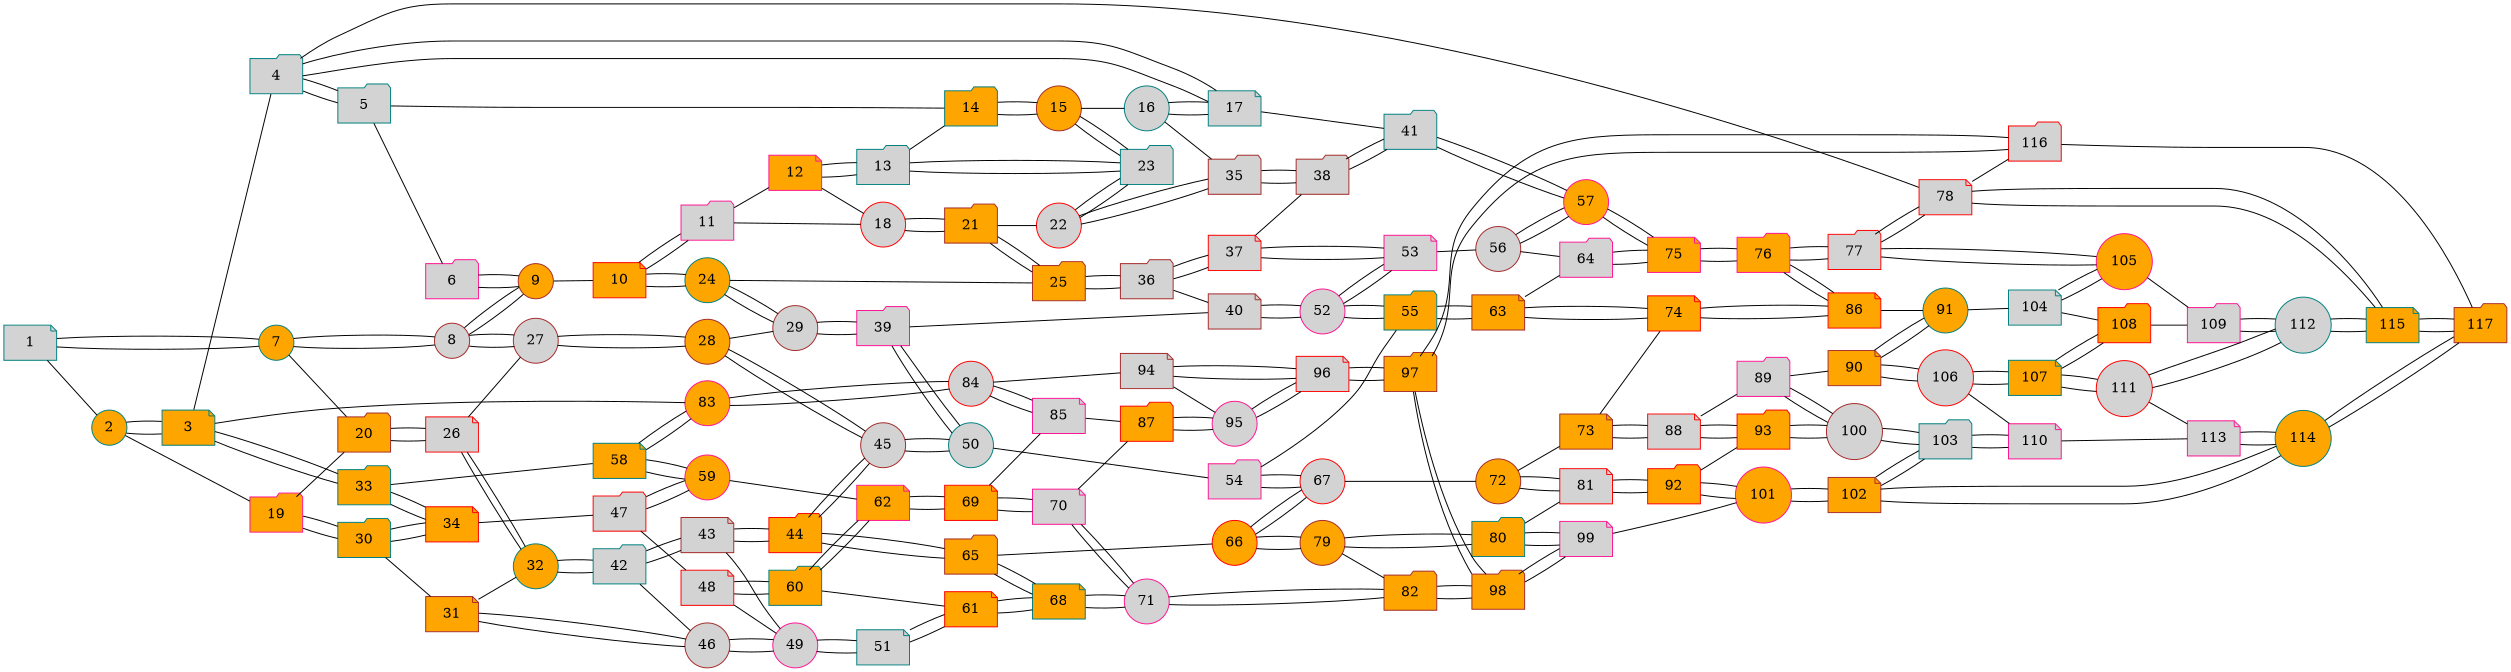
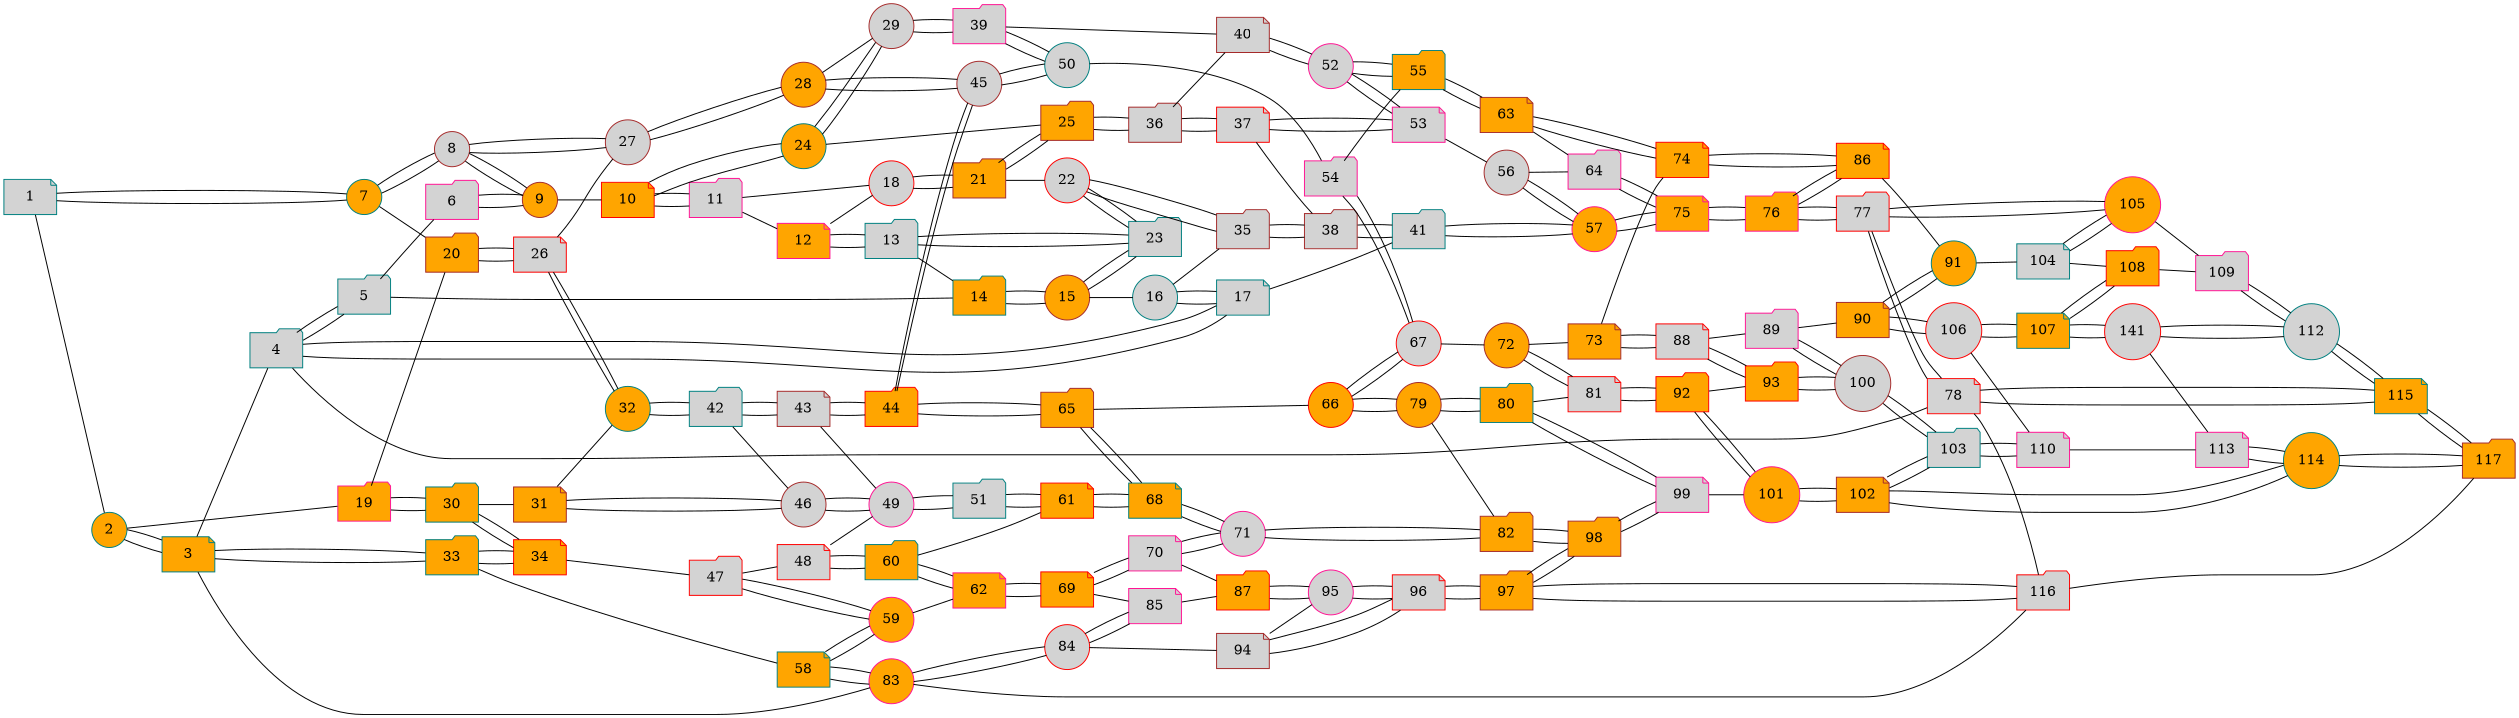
  graph {
    rankdir=LR
    node [color=teal fillcolor=lightgrey shape=folder style=filled]
    1 [shape=note]
    2 [fillcolor=orange shape=circle]
    7 [fillcolor=orange shape=circle]
    3 [fillcolor=orange shape=note]
    19 [color=deeppink fillcolor=orange]
    8 [color=brown shape=circle]
    20 [color=brown fillcolor=orange]
    4
    33 [fillcolor=orange]
    83 [color=deeppink fillcolor=orange shape=circle]
    30 [fillcolor=orange]
    5
    17 [shape=note]
    78 [color=red shape=note]
    34 [color=red fillcolor=orange shape=note]
    58 [fillcolor=orange shape=note]
    116 [color=red]
    84 [color=red shape=circle]
    6 [color=deeppink]
    14 [fillcolor=orange]
    41
    115 [fillcolor=orange shape=note]
    9 [color=brown fillcolor=orange shape=circle]
    15 [color=brown fillcolor=orange shape=circle]
    10 [color=red fillcolor=orange shape=note]
    27 [color=brown shape=circle]
    26 [color=red shape=note]
    28 [color=brown fillcolor=orange shape=circle]
    11 [color=deeppink]
    24 [fillcolor=orange shape=circle]
    12 [color=deeppink fillcolor=orange shape=note]
    18 [color=red shape=circle]
    25 [color=brown fillcolor=orange]
    29 [color=brown shape=circle]
    13
    21 [color=brown fillcolor=orange]
    23
    16 [shape=circle]
    35 [color=brown]
    38 [color=brown]
    57 [color=deeppink fillcolor=orange shape=circle]
    22 [color=red shape=circle]
    31 [color=brown fillcolor=orange shape=note]
    32 [fillcolor=orange shape=circle]
    36 [color=brown]
    39 [color=deeppink]
    37 [color=red shape=note]
    40 [color=brown shape=note]
    42
    45 [color=brown shape=circle]
    50 [shape=circle]
    46 [color=brown shape=circle]
    47 [color=red]
    49 [color=deeppink shape=circle]
    43 [color=brown shape=note]
    59 [color=deeppink fillcolor=orange shape=circle]
    48 [color=red shape=note]
    53 [color=deeppink shape=note]
    52 [color=deeppink shape=circle]
    56 [color=brown shape=circle]
    54 [color=deeppink]
    55 [fillcolor=orange]
    75 [color=deeppink fillcolor=orange shape=note]
    44 [color=red fillcolor=orange]
    65 [color=brown fillcolor=orange]
-   51 [shape=note]
+   51
    61 [color=red fillcolor=orange shape=note]
    68 [fillcolor=orange shape=note]
    66 [color=red fillcolor=orange shape=circle]
    60 [fillcolor=orange]
    62 [color=deeppink fillcolor=orange shape=note]
    67 [color=red shape=circle]
    63 [color=brown fillcolor=orange shape=note]
    64 [color=deeppink]
    72 [color=brown fillcolor=orange shape=circle]
    74 [color=red fillcolor=orange shape=note]
    76 [color=deeppink fillcolor=orange]
    69 [color=red fillcolor=orange shape=note]
    71 [color=deeppink shape=circle]
    70 [color=deeppink shape=note]
    85 [color=deeppink shape=note]
    86 [color=red fillcolor=orange shape=note]
    79 [color=brown fillcolor=orange shape=circle]
    82 [color=brown fillcolor=orange]
    80 [fillcolor=orange]
    73 [color=brown fillcolor=orange shape=note]
    81 [color=red shape=note]
    87 [color=red fillcolor=orange]
    95 [color=deeppink shape=circle]
    98 [color=brown fillcolor=orange]
    88 [color=red shape=note]
    92 [color=red fillcolor=orange]
    89 [color=deeppink]
    93 [color=red fillcolor=orange]
    91 [fillcolor=orange shape=circle]
    77 [color=red]
    105 [color=deeppink fillcolor=orange shape=circle]
    109 [color=deeppink]
    117 [color=brown fillcolor=orange]
    99 [color=deeppink shape=note]
    101 [color=deeppink fillcolor=orange shape=circle]
    94 [color=brown shape=note]
    96 [color=red shape=note]
    104 [shape=note]
    90 [color=brown fillcolor=orange shape=note]
    100 [color=brown shape=circle]
    106 [color=red shape=circle]
    103
    110 [color=deeppink shape=note]
    107 [fillcolor=orange shape=note]
    108 [color=red fillcolor=orange]
    102 [color=brown fillcolor=orange shape=note]
    97 [color=brown fillcolor=orange]
    114 [fillcolor=orange shape=circle]
    113 [color=deeppink shape=note]
    112 [shape=circle]
-   111 [color=red shape=circle]
+   111 [color=red shape=circle label=141]
    1 -- 2
    1 -- 7
    1 -- 7
    2 -- 3
    2 -- 3
    2 -- 19
    7 -- 8
    7 -- 8
    7 -- 20
    3 -- 4
    3 -- 33
    3 -- 33
    3 -- 83
    19 -- 20
    19 -- 30
    19 -- 30
    8 -- 9
    8 -- 9
    8 -- 27
    8 -- 27
    20 -- 26
    20 -- 26
    4 -- 5
    4 -- 5
    4 -- 17
    4 -- 17
    4 -- 78
    33 -- 34
    33 -- 34
    33 -- 58
+   83 -- 116
    83 -- 84
    83 -- 84
    30 -- 34
    30 -- 34
    30 -- 31
    5 -- 6
    5 -- 14
    17 -- 41
    78 -- 116
    78 -- 115
    78 -- 115
    34 -- 47
    58 -- 83
    58 -- 83
    58 -- 59
    58 -- 59
    116 -- 117
    84 -- 85
    84 -- 85
    84 -- 94
    6 -- 9
    6 -- 9
    14 -- 15
    14 -- 15
    41 -- 57
    41 -- 57
    115 -- 117
    115 -- 117
    9 -- 10
    15 -- 23
    15 -- 23
    15 -- 16
    10 -- 11
    10 -- 11
    10 -- 24
    10 -- 24
    27 -- 28
    27 -- 28
    26 -- 27
    26 -- 32
    26 -- 32
    28 -- 29
    28 -- 45
    28 -- 45
    11 -- 12
    11 -- 18
    24 -- 25
    24 -- 29
    24 -- 29
    12 -- 18
    12 -- 13
    12 -- 13
    18 -- 21
    18 -- 21
    25 -- 36
    25 -- 36
    29 -- 39
    29 -- 39
    13 -- 14
    13 -- 23
    13 -- 23
    21 -- 25
    21 -- 25
    21 -- 22
    16 -- 17
    16 -- 17
    16 -- 35
    35 -- 38
    35 -- 38
    38 -- 41
    38 -- 41
    57 -- 75
    57 -- 75
    22 -- 23
    22 -- 23
    22 -- 35
    22 -- 35
    31 -- 32
    31 -- 46
    31 -- 46
    32 -- 42
    32 -- 42
    36 -- 37
    36 -- 37
    36 -- 40
    39 -- 40
    39 -- 50
    39 -- 50
    37 -- 38
    37 -- 53
    37 -- 53
    40 -- 52
    40 -- 52
    42 -- 46
    42 -- 43
    42 -- 43
    45 -- 50
    45 -- 50
    50 -- 54
    46 -- 49
    46 -- 49
    47 -- 59
    47 -- 59
    47 -- 48
    49 -- 51
    49 -- 51
    43 -- 49
    43 -- 44
    43 -- 44
    59 -- 62
    48 -- 49
    48 -- 60
    48 -- 60
    53 -- 56
    52 -- 53
    52 -- 53
    52 -- 55
    52 -- 55
    56 -- 57
    56 -- 57
    56 -- 64
    54 -- 55
    54 -- 67
    54 -- 67
    55 -- 63
    55 -- 63
    75 -- 76
    75 -- 76
    44 -- 45
    44 -- 45
    44 -- 65
    44 -- 65
    65 -- 68
    65 -- 68
    65 -- 66
    51 -- 61
    51 -- 61
    61 -- 68
    61 -- 68
    68 -- 71
    68 -- 71
    66 -- 67
    66 -- 67
    66 -- 79
    66 -- 79
    60 -- 61
    60 -- 62
    60 -- 62
    62 -- 69
    62 -- 69
    67 -- 72
    63 -- 64
    63 -- 74
    63 -- 74
    64 -- 75
    64 -- 75
    72 -- 73
    72 -- 81
    72 -- 81
    74 -- 86
    74 -- 86
    76 -- 86
    76 -- 86
    76 -- 77
    76 -- 77
    69 -- 70
    69 -- 70
    69 -- 85
    71 -- 82
    71 -- 82
    70 -- 71
    70 -- 71
    70 -- 87
    85 -- 87
    86 -- 91
    79 -- 82
    79 -- 80
    79 -- 80
    82 -- 98
    82 -- 98
    80 -- 81
    80 -- 99
    80 -- 99
    73 -- 74
    73 -- 88
    73 -- 88
    81 -- 92
    81 -- 92
    87 -- 95
    87 -- 95
    95 -- 96
    95 -- 96
    98 -- 99
    98 -- 99
    88 -- 89
    88 -- 93
    88 -- 93
    92 -- 93
    92 -- 101
    92 -- 101
    89 -- 90
    89 -- 100
    89 -- 100
    93 -- 100
    93 -- 100
    91 -- 104
    77 -- 78
    77 -- 78
    77 -- 105
    77 -- 105
    105 -- 109
    109 -- 112
    109 -- 112
    99 -- 101
    101 -- 102
    101 -- 102
    94 -- 95
    94 -- 96
    94 -- 96
    96 -- 97
    96 -- 97
    104 -- 105
    104 -- 105
    104 -- 108
    90 -- 91
    90 -- 91
    90 -- 106
    90 -- 106
    100 -- 103
    100 -- 103
    106 -- 110
    106 -- 107
    106 -- 107
    103 -- 110
    103 -- 110
    110 -- 113
    107 -- 108
    107 -- 108
    107 -- 111
    107 -- 111
    108 -- 109
    102 -- 103
    102 -- 103
    102 -- 114
    102 -- 114
    97 -- 116
    97 -- 116
    97 -- 98
    97 -- 98
    114 -- 117
    114 -- 117
    113 -- 114
    113 -- 114
    112 -- 115
    112 -- 115
    111 -- 113
    111 -- 112
    111 -- 112
  }
